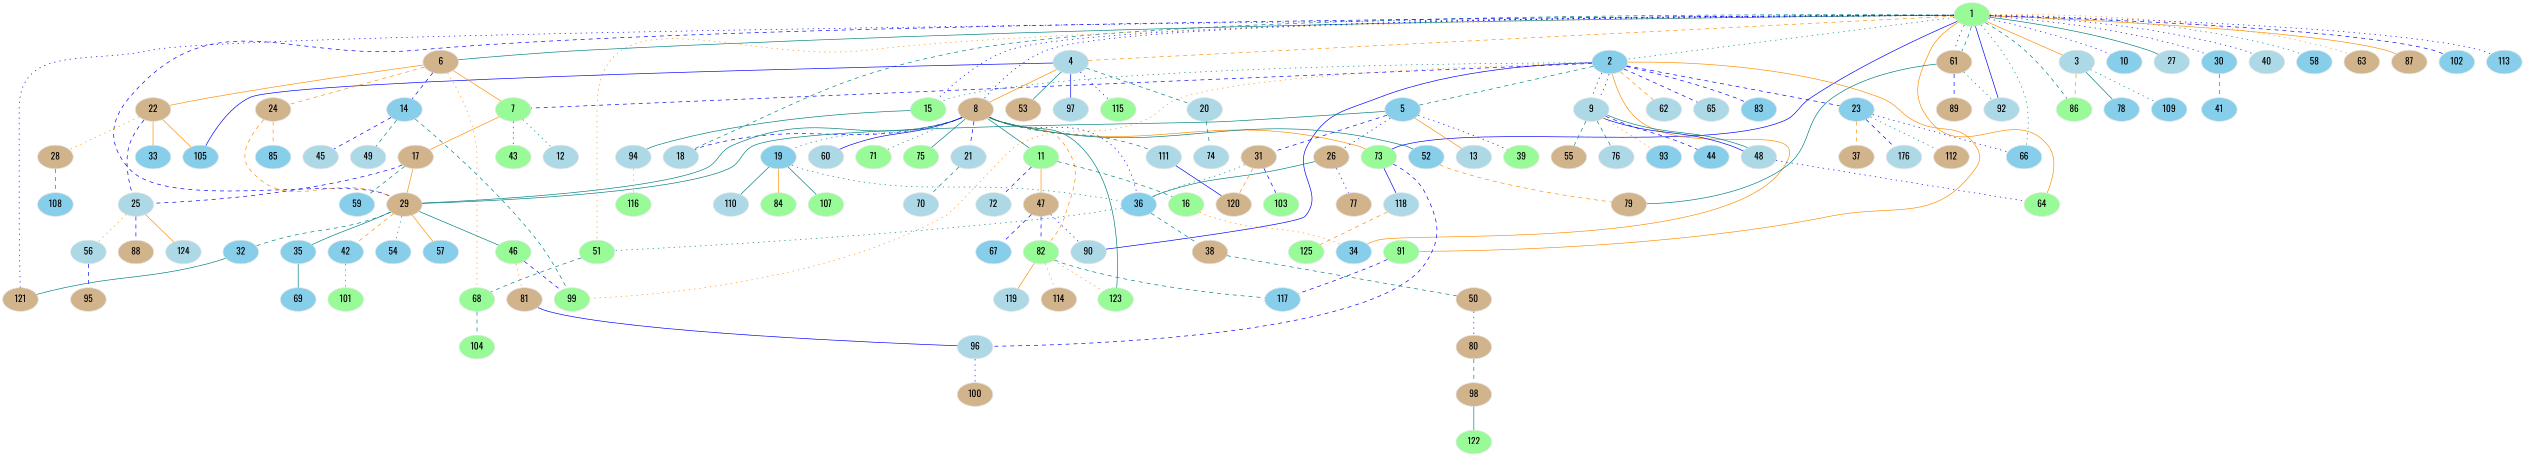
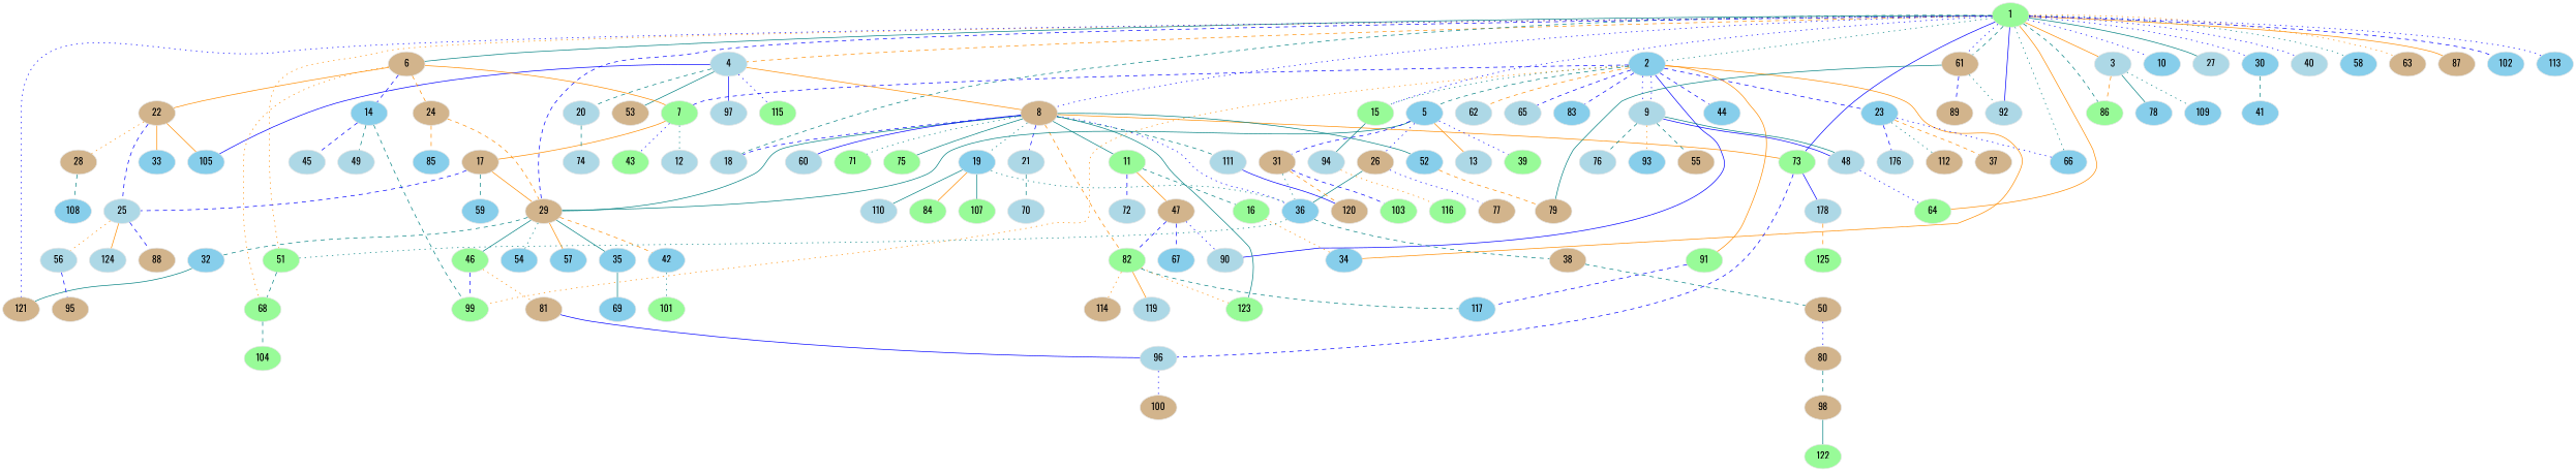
  graph {
    fontname=Oswald
    node [color=gray90 fillcolor=skyblue fontname=Oswald style=filled]
    edge [color=teal fontname=Oswald style=dashed]
    1 [fillcolor=palegreen]
    2
    3 [fillcolor=lightblue]
    4 [fillcolor=lightblue]
    6 [fillcolor=tan]
    8 [fillcolor=tan]
    10
    15 [fillcolor=palegreen]
    18 [fillcolor=lightblue]
    27 [fillcolor=lightblue]
    29 [fillcolor=tan]
    30
    40 [fillcolor=lightblue]
    51 [fillcolor=palegreen]
    58
    61 [fillcolor=tan]
    63 [fillcolor=tan]
    64 [fillcolor=palegreen]
    66
    73 [fillcolor=palegreen]
    86 [fillcolor=palegreen]
    87 [fillcolor=tan]
    92 [fillcolor=lightblue]
    102
    113
    121 [fillcolor=tan]
    5
    7 [fillcolor=palegreen]
    9 [fillcolor=lightblue]
    23
    34
    62 [fillcolor=lightblue]
    65 [fillcolor=lightblue]
    83
    90 [fillcolor=lightblue]
    91 [fillcolor=palegreen]
    99 [fillcolor=palegreen]
    78
    109
    20 [fillcolor=lightblue]
    53 [fillcolor=tan]
    97 [fillcolor=lightblue]
    105
    115 [fillcolor=palegreen]
    14
    22 [fillcolor=tan]
    24 [fillcolor=tan]
    68 [fillcolor=palegreen]
    11 [fillcolor=palegreen]
    19
    21 [fillcolor=lightblue]
    36
    52
    60 [fillcolor=lightblue]
    71 [fillcolor=palegreen]
    75 [fillcolor=palegreen]
    82 [fillcolor=palegreen]
    111 [fillcolor=lightblue]
    123 [fillcolor=palegreen]
    94 [fillcolor=lightblue]
    32
    35
    42
    46 [fillcolor=palegreen]
    54
    57
    41
    79 [fillcolor=tan]
    89 [fillcolor=tan]
    96 [fillcolor=lightblue]
-   118 [fillcolor=lightblue]
+   118 [fillcolor=lightblue label=178]
    13 [fillcolor=lightblue]
    26 [fillcolor=tan]
    31 [fillcolor=tan]
    39 [fillcolor=palegreen]
    12 [fillcolor=lightblue]
    17 [fillcolor=tan]
    43 [fillcolor=palegreen]
    44
    48 [fillcolor=lightblue]
    55 [fillcolor=tan]
    76 [fillcolor=lightblue]
    93
    37 [fillcolor=tan]
    n85 [fillcolor=lightblue label=176]
    112 [fillcolor=tan]
    117
    74 [fillcolor=lightblue]
    77 [fillcolor=tan]
    103 [fillcolor=palegreen]
    120 [fillcolor=tan]
    45 [fillcolor=lightblue]
    49 [fillcolor=lightblue]
    25 [fillcolor=lightblue]
    28 [fillcolor=tan]
    33
    85
    104 [fillcolor=palegreen]
    59
    16 [fillcolor=palegreen]
    47 [fillcolor=tan]
    72 [fillcolor=lightblue]
    84 [fillcolor=palegreen]
    107 [fillcolor=palegreen]
    110 [fillcolor=lightblue]
    70 [fillcolor=lightblue]
    38 [fillcolor=tan]
    114 [fillcolor=tan]
    119 [fillcolor=lightblue]
    67
    116 [fillcolor=palegreen]
    56 [fillcolor=lightblue]
    88 [fillcolor=tan]
    124 [fillcolor=lightblue]
    108
    95 [fillcolor=tan]
    69
    101 [fillcolor=palegreen]
    81 [fillcolor=tan]
    50 [fillcolor=tan]
    80 [fillcolor=tan]
    98 [fillcolor=tan]
    100 [fillcolor=tan]
    125 [fillcolor=palegreen]
    122 [fillcolor=palegreen]
    1 -- 2 [style=dotted]
    1 -- 3 [color=darkorange style=solid]
    1 -- 4 [color=darkorange]
    1 -- 6 [style=solid]
    1 -- 8 [color=blue style=dotted]
    1 -- 10 [color=blue style=dotted]
    1 -- 15 [color=blue style=dotted]
    1 -- 18
    1 -- 27 [style=solid]
    1 -- 29 [color=blue]
    1 -- 30 [color=blue style=dotted]
    1 -- 40 [color=blue style=dotted]
    1 -- 51 [color=darkorange style=dotted]
    1 -- 58 [style=dotted]
    1 -- 61 [color=blue style=dotted]
    1 -- 61
    1 -- 63 [color=darkorange style=dotted]
    1 -- 64 [color=darkorange style=solid]
    1 -- 66 [style=dotted]
    1 -- 73 [color=blue style=solid]
    1 -- 86
    1 -- 87 [color=darkorange style=solid]
    1 -- 92 [color=blue style=solid]
    1 -- 102 [color=blue]
    1 -- 113 [color=blue style=dotted]
    1 -- 121 [color=blue style=dotted]
    2 -- 15 [style=dotted]
    2 -- 5
    2 -- 7 [color=blue]
    2 -- 9 [color=blue style=dotted]
    2 -- 9 [color=blue style=dotted]
    2 -- 23 [color=blue]
    2 -- 34 [color=darkorange style=solid]
    2 -- 62 [color=darkorange]
    2 -- 65 [color=blue]
    2 -- 83 [color=blue]
    2 -- 90 [color=blue style=solid]
    2 -- 91 [color=darkorange style=solid]
    2 -- 99 [color=darkorange style=dotted]
    3 -- 86 [color=darkorange]
    3 -- 78 [style=solid]
    3 -- 109 [style=dotted]
    4 -- 8 [color=darkorange style=solid]
    4 -- 20
    4 -- 53 [style=solid]
    4 -- 97 [color=blue style=solid]
    4 -- 105 [color=blue style=solid]
    4 -- 115 [color=blue style=dotted]
    6 -- 7 [color=darkorange style=solid]
    6 -- 14 [color=blue]
    6 -- 22 [color=darkorange style=solid]
    6 -- 24 [color=darkorange]
    6 -- 68 [color=darkorange style=dotted]
    8 -- 18 [color=blue]
    8 -- 29 [style=solid]
    8 -- 73 [color=darkorange style=solid]
    8 -- 11 [style=solid]
    8 -- 19 [style=dotted]
    8 -- 21 [color=blue]
    8 -- 36 [color=blue style=dotted]
    8 -- 52 [style=solid]
    8 -- 60 [color=blue style=solid]
    8 -- 71 [style=dotted]
    8 -- 75 [style=solid]
    8 -- 82 [color=darkorange]
    8 -- 111
    8 -- 123 [style=solid]
    15 -- 94 [style=solid]
    29 -- 32
    29 -- 35 [style=solid]
    29 -- 42 [color=darkorange]
    29 -- 46 [style=solid]
    29 -- 54 [style=dotted]
    29 -- 57 [color=darkorange style=solid]
    30 -- 41
    51 -- 68
    61 -- 92 [style=dotted]
    61 -- 79 [style=solid]
    61 -- 89 [color=blue]
    73 -- 96 [color=blue]
    73 -- 118 [color=blue style=solid]
    5 -- 29 [style=solid]
    5 -- 13 [color=darkorange style=solid]
    5 -- 26 [color=blue style=dotted]
    5 -- 31 [color=blue]
    5 -- 39 [color=blue style=dotted]
    7 -- 12 [style=dotted]
    7 -- 17 [color=darkorange style=solid]
    7 -- 43 [color=blue style=dotted]
-   9 -- 44 [color=blue]
+   2 -- 44 [color=blue]
    9 -- 48 [color=blue style=solid]
    9 -- 48 [style=solid]
    9 -- 55
    9 -- 76
    9 -- 93 [color=darkorange style=dotted]
    23 -- 66 [color=blue style=dotted]
    23 -- 37 [color=darkorange]
    23 -- n85 [color=blue]
    23 -- 112 [style=dotted]
    91 -- 117 [color=blue]
    20 -- 74
    14 -- 99
    14 -- 45 [color=blue]
    14 -- 49
    22 -- 105 [color=darkorange style=solid]
    22 -- 25 [color=blue]
    22 -- 28 [color=darkorange style=dotted]
    22 -- 33 [color=darkorange style=solid]
    24 -- 29 [color=darkorange]
    24 -- 85 [color=darkorange]
    68 -- 104
    11 -- 16
    11 -- 47 [color=darkorange style=solid]
    11 -- 72 [color=blue]
    19 -- 36 [style=dotted]
    19 -- 84 [color=darkorange style=solid]
    19 -- 107 [style=solid]
    19 -- 110 [style=solid]
    21 -- 70
    36 -- 51 [style=dotted]
    36 -- 38
    52 -- 79 [color=darkorange]
    82 -- 123 [color=darkorange style=dotted]
    82 -- 117
    82 -- 114 [color=darkorange style=dotted]
    82 -- 119 [color=darkorange style=solid]
    111 -- 120 [color=blue style=solid]
    94 -- 116 [color=darkorange style=dotted]
    32 -- 121 [style=solid]
    35 -- 69 [style=solid]
    42 -- 101 [style=dotted]
    46 -- 99 [color=blue]
    46 -- 81 [color=darkorange style=dotted]
    96 -- 100 [color=blue style=dotted]
    118 -- 125 [color=darkorange]
    26 -- 36 [style=solid]
    26 -- 77 [color=blue style=dotted]
    31 -- 36 [style=dotted]
    31 -- 103 [color=blue]
    31 -- 120 [color=darkorange]
    17 -- 29 [color=darkorange style=solid]
    17 -- 25 [color=blue]
    17 -- 59
    48 -- 64 [color=blue style=dotted]
    25 -- 56 [color=darkorange style=dotted]
    25 -- 88 [color=blue]
    25 -- 124 [color=darkorange style=solid]
    28 -- 108
    16 -- 34 [color=darkorange style=dotted]
    47 -- 90 [color=blue style=dotted]
    47 -- 82 [color=blue]
    47 -- 67 [color=blue]
    38 -- 50
    56 -- 95 [color=blue]
    81 -- 96 [color=blue style=solid]
    50 -- 80 [color=blue style=dotted]
    80 -- 98
    98 -- 122 [style=solid]
  }
